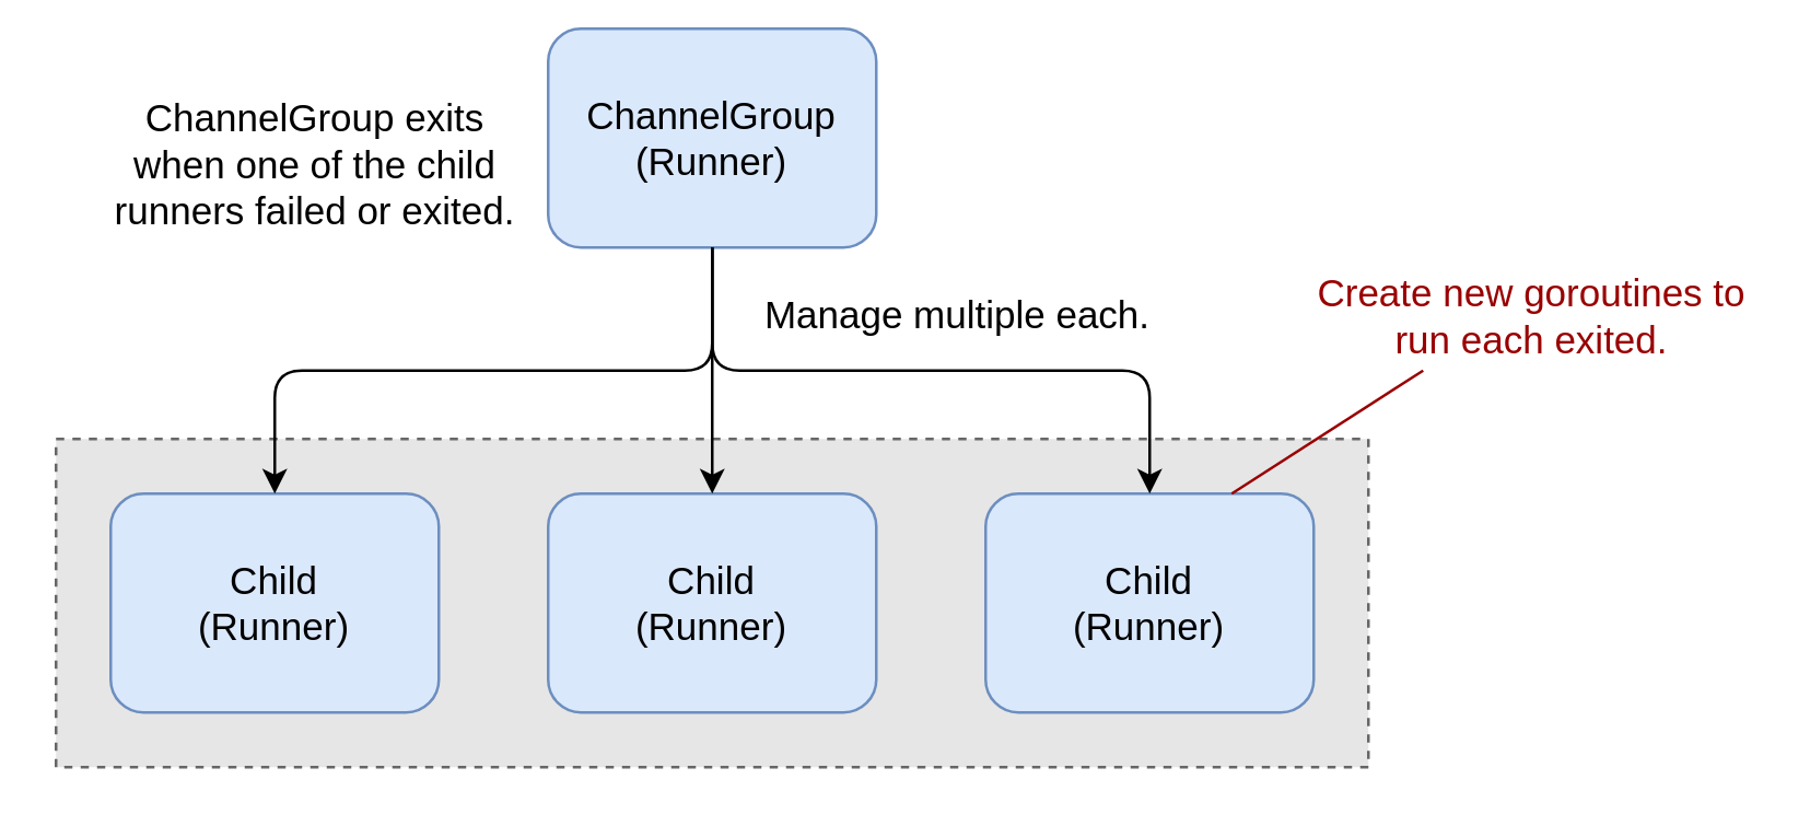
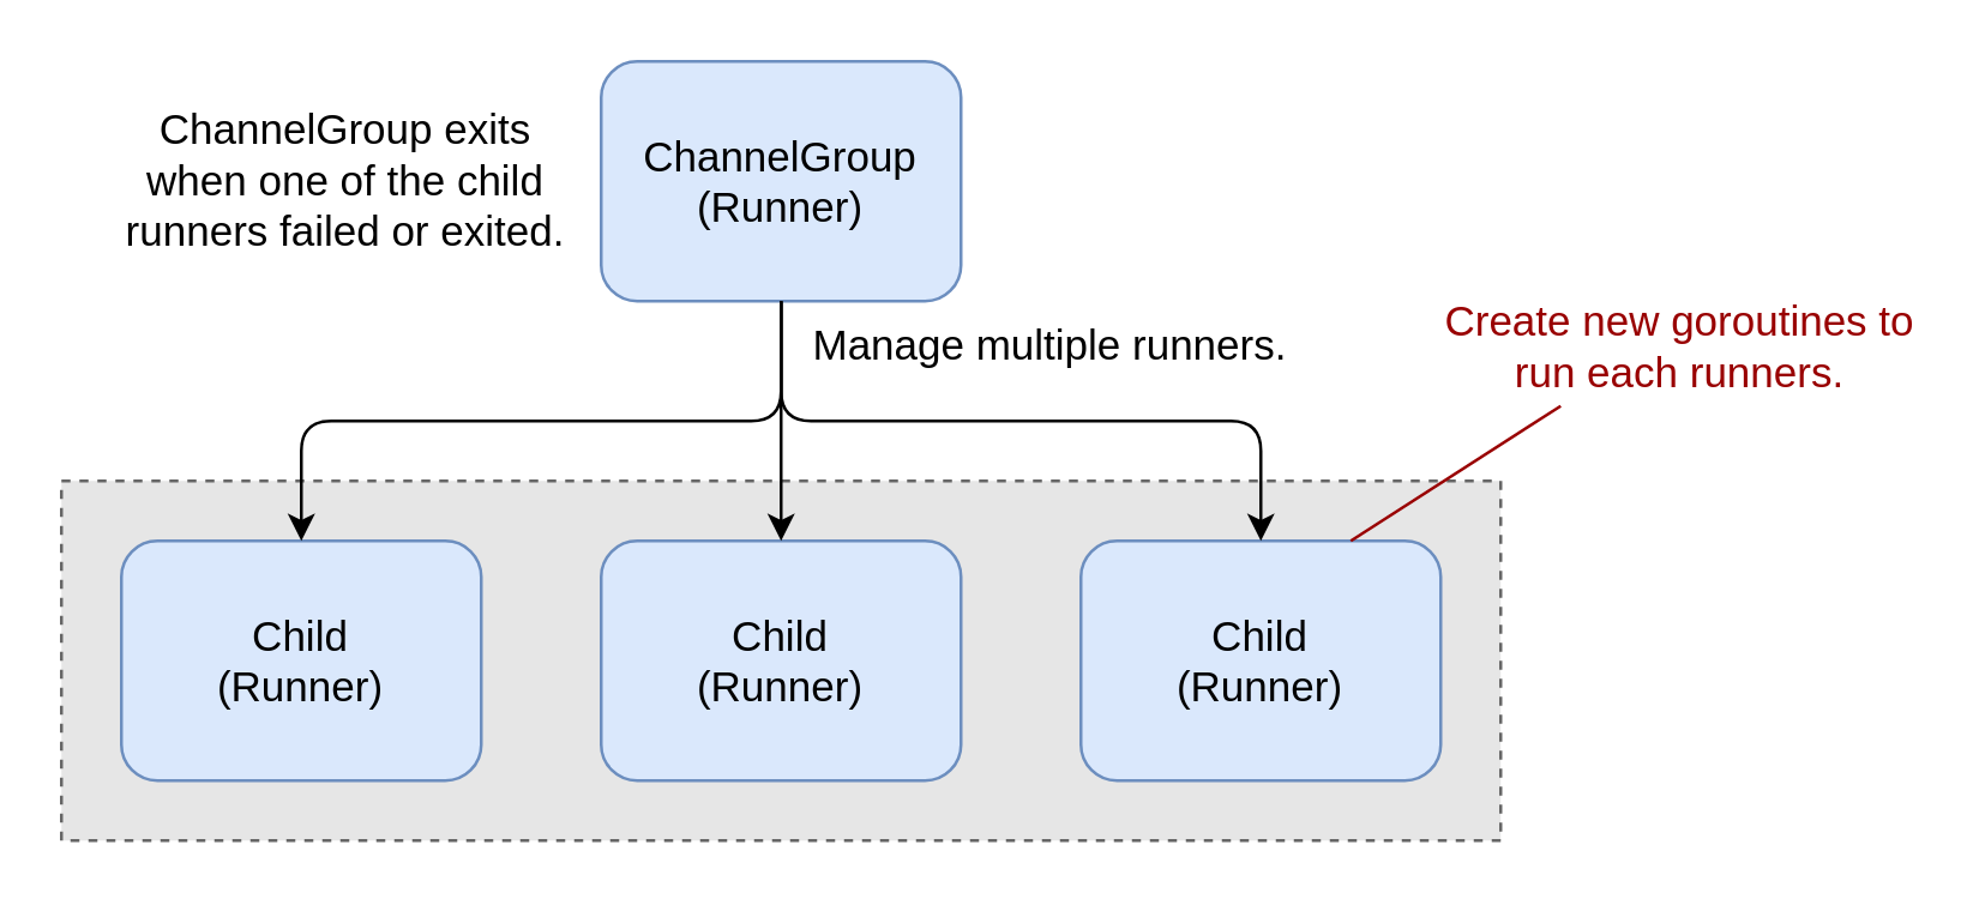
  <mxCell id="0" />
  <mxCell id="1" parent="0" />
  <mxCell id="2" value="" style="rounded=0;whiteSpace=wrap;html=1;fontSize=14;fillColor=#E6E6E6;dashed=1;strokeColor=#666666;" parent="1" vertex="1"><mxGeometry x="20" y="160" width="480" height="120" as="geometry" /></mxCell>
- <mxCell id="3" value="ChannelGroup&lt;br style=&quot;font-size: 14px;&quot;&gt;(Runner)" style="rounded=1;whiteSpace=wrap;html=1;fontSize=14;fillColor=#dae8fc;strokeColor=#6c8ebf;" parent="1" vertex="1"><mxGeometry x="200" y="10" width="120" height="80" as="geometry" /></mxCell>
+ <mxCell id="3" value="ChannelGroup&lt;br style=&quot;font-size: 14px;&quot;&gt;(Runner)" style="rounded=1;whiteSpace=wrap;html=1;fontSize=14;fillColor=#dae8fc;strokeColor=#6c8ebf;" parent="1" vertex="1"><mxGeometry x="200" y="20" width="120" height="80" as="geometry" /></mxCell>
  <mxCell id="4" value="Child&lt;br style=&quot;font-size: 14px;&quot;&gt;(Runner)" style="rounded=1;whiteSpace=wrap;html=1;fontSize=14;fillColor=#dae8fc;strokeColor=#6c8ebf;" parent="1" vertex="1"><mxGeometry x="40" y="180" width="120" height="80" as="geometry" /></mxCell>
  <mxCell id="5" value="Child&lt;br style=&quot;border-color: var(--border-color);&quot;&gt;(Runner)" style="rounded=1;whiteSpace=wrap;html=1;fontSize=14;fillColor=#dae8fc;strokeColor=#6c8ebf;" parent="1" vertex="1"><mxGeometry x="200" y="180" width="120" height="80" as="geometry" /></mxCell>
  <mxCell id="6" value="Child&lt;br style=&quot;border-color: var(--border-color);&quot;&gt;(Runner)" style="rounded=1;whiteSpace=wrap;html=1;fontSize=14;fillColor=#dae8fc;strokeColor=#6c8ebf;" parent="1" vertex="1"><mxGeometry x="360" y="180" width="120" height="80" as="geometry" /></mxCell>
  <mxCell id="7" value="" style="endArrow=classic;html=1;fontSize=14;exitX=0.5;exitY=1;exitDx=0;exitDy=0;" parent="1" source="3" target="5" edge="1"><mxGeometry width="50" height="50" relative="1" as="geometry"><mxPoint x="180" y="380" as="sourcePoint" /><mxPoint x="230" y="330" as="targetPoint" /></mxGeometry></mxCell>
  <mxCell id="8" value="" style="endArrow=classic;html=1;fontSize=14;exitX=0.5;exitY=1;exitDx=0;exitDy=0;entryX=0.5;entryY=0;entryDx=0;entryDy=0;edgeStyle=orthogonalEdgeStyle;" parent="1" source="3" target="4" edge="1"><mxGeometry width="50" height="50" relative="1" as="geometry"><mxPoint x="270" y="110" as="sourcePoint" /><mxPoint x="100" y="180" as="targetPoint" /></mxGeometry></mxCell>
  <mxCell id="9" value="" style="endArrow=classic;html=1;fontSize=14;exitX=0.5;exitY=1;exitDx=0;exitDy=0;edgeStyle=orthogonalEdgeStyle;" parent="1" source="3" target="6" edge="1"><mxGeometry width="50" height="50" relative="1" as="geometry"><mxPoint x="270" y="110" as="sourcePoint" /><mxPoint x="110" y="190" as="targetPoint" /></mxGeometry></mxCell>
- <mxCell id="10" value="Manage multiple each." style="text;html=1;strokeColor=none;fillColor=none;align=center;verticalAlign=middle;whiteSpace=wrap;rounded=0;fontSize=14;" parent="1" vertex="1"><mxGeometry x="260" y="100" width="180" height="30" as="geometry" /></mxCell>
+ <mxCell id="10" value="Manage multiple runners." style="text;html=1;strokeColor=none;fillColor=none;align=center;verticalAlign=middle;whiteSpace=wrap;rounded=0;fontSize=14;" parent="1" vertex="1"><mxGeometry x="260" y="100" width="180" height="30" as="geometry" /></mxCell>
  <mxCell id="11" value="ChannelGroup exits when one of the child runners failed or exited." style="text;html=1;strokeColor=none;fillColor=none;align=center;verticalAlign=middle;whiteSpace=wrap;rounded=0;fontSize=14;" parent="1" vertex="1"><mxGeometry x="40" y="20" width="150" height="80" as="geometry" /></mxCell>
- <mxCell id="12" value="Create new goroutines to run each exited." style="text;html=1;strokeColor=none;fillColor=none;align=center;verticalAlign=middle;whiteSpace=wrap;rounded=0;fontSize=14;fontColor=#990000;" vertex="1" parent="1"><mxGeometry x="480" y="95" width="160" height="40" as="geometry" /></mxCell>
+ <mxCell id="12" value="Create new goroutines to run each runners." style="text;html=1;strokeColor=none;fillColor=none;align=center;verticalAlign=middle;whiteSpace=wrap;rounded=0;fontSize=14;fontColor=#990000;" vertex="1" parent="1"><mxGeometry x="480" y="95" width="160" height="40" as="geometry" /></mxCell>
  <mxCell id="13" value="" style="endArrow=none;html=1;fontSize=14;exitX=0.75;exitY=0;exitDx=0;exitDy=0;entryX=0.25;entryY=1;entryDx=0;entryDy=0;strokeColor=#990000;" edge="1" parent="1" source="6" target="12"><mxGeometry width="50" height="50" relative="1" as="geometry"><mxPoint x="560" y="220" as="sourcePoint" /><mxPoint x="610" y="170" as="targetPoint" /></mxGeometry></mxCell>
